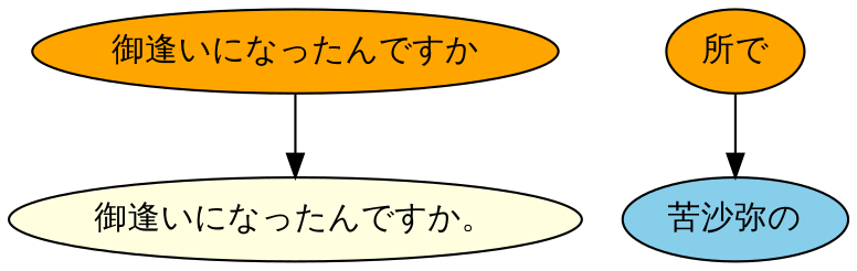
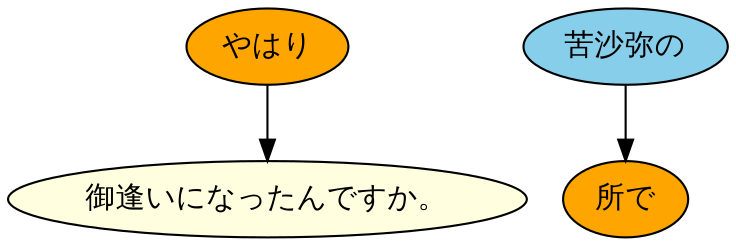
  digraph {
    fontname="DejaVu Sans"
    node [fillcolor=orange fontname="DejaVu Sans" style=filled]
    edge [fontname="DejaVu Sans"]
-   n1 [label="御逢いになったんですか"]
+   n1 [label="やはり"]
    n2 [fillcolor=lightyellow label="御逢いになったんですか。"]
    n3 [fillcolor=skyblue label="苦沙弥の"]
    n4 [label="所で"]
    n1 -> n2
-   n4 -> n3
+   n3 -> n4
  }
